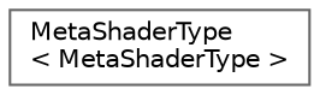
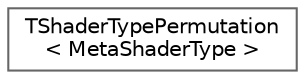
  digraph {
    rankdir=LR
-   n1 [color=grey40 fillcolor=white fontname=Helvetica fontsize=10 height=0.2 label="MetaShaderType\l\< MetaShaderType \>" shape=box style=filled width=0.4]
+   n1 [color=grey40 fillcolor=white fontname=Helvetica fontsize=10 height=0.2 label="TShaderTypePermutation\l\< MetaShaderType \>" shape=box style=filled width=0.4]
  }
